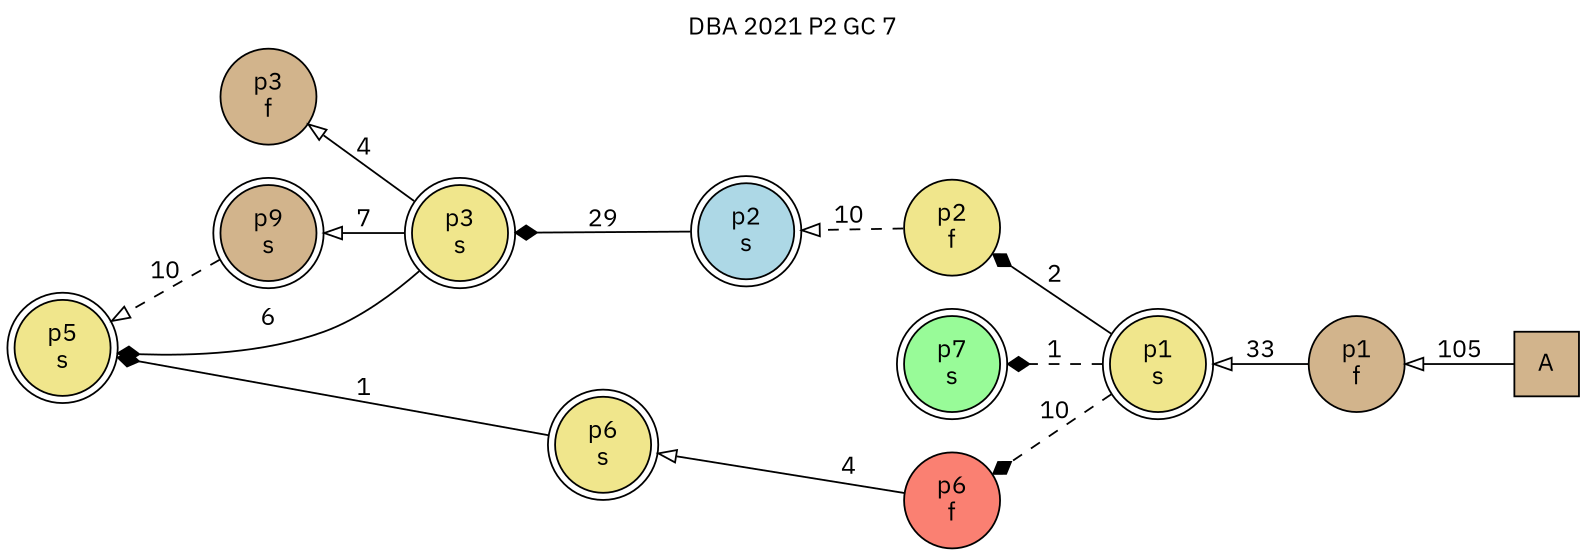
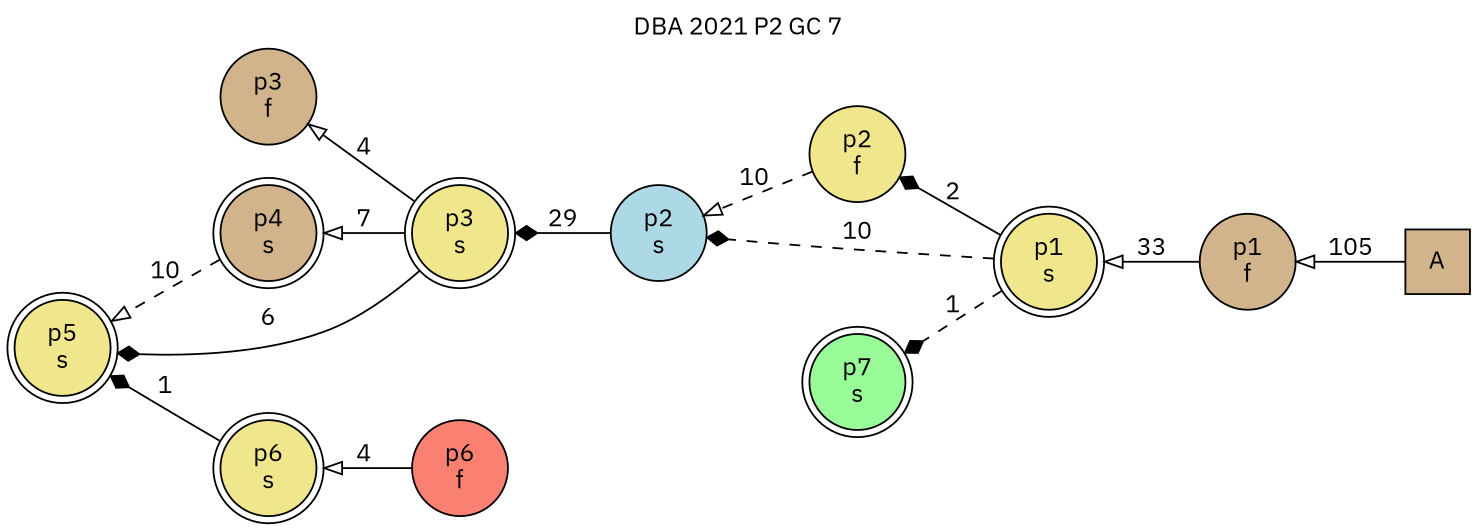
  digraph {
    fontname="IBM Plex Sans"
    label=" DBA 2021 P2 GC 7 "
    labelloc=tl
    rankdir=RL
    node [fillcolor=khaki fontname="IBM Plex Sans" shape=doublecircle style=filled]
    edge [arrowhead=onormal fontname="IBM Plex Sans" style=solid]
    n1 [fillcolor=tan label=A shape=square]
    n2 [fillcolor=tan label="p1\nf" shape=circle]
    n3 [label="p1\ns"]
    n4 [label="p2\nf" shape=circle]
-   n5 [fillcolor=lightblue label="p2\ns"]
+   n5 [fillcolor=lightblue label="p2\ns" shape=circle]
    n6 [fillcolor=palegreen label="p7\ns"]
    n7 [label="p3\ns"]
    n8 [fillcolor=tan label="p3\nf" shape=circle]
-   n9 [fillcolor=tan label="p9\ns"]
+   n9 [fillcolor=tan label="p4\ns"]
    n10 [label="p5\ns"]
    n11 [label="p6\ns"]
    n12 [fillcolor=salmon label="p6\nf" shape=circle]
    n1 -> n2 [label=105]
    n2 -> n3 [label=33]
    n3 -> n4 [arrowhead=diamond label=2]
-   n3 -> n12 [arrowhead=diamond label=10 style=dashed]
+   n3 -> n5 [arrowhead=diamond label=10 style=dashed]
    n3 -> n6 [arrowhead=diamond label=1 style=dashed]
    n4 -> n5 [label=10 style=dashed]
    n5 -> n7 [arrowhead=diamond label=29]
    n7 -> n8 [label=4]
    n7 -> n9 [label=7]
    n7 -> n10 [arrowhead=diamond label=6]
    n9 -> n10 [label=10 style=dashed]
    n11 -> n10 [arrowhead=diamond label=1]
    n12 -> n11 [label=4]
  }
